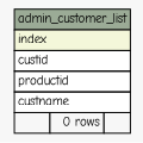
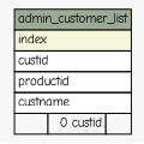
  digraph {
    bgcolor="#f7f7f7"
    fontname="Comic Neue"
    fontsize=11
    nodesep=0.18
    rankdir=RL
    ranksep=0.46
-   n1 [fontname="Comic Neue" fontsize=11 label=<     <TABLE BORDER="0" CELLBORDER="1" CELLSPACING="0" BGCOLOR="#ffffff">       <TR><TD COLSPAN="3" BGCOLOR="#9bab96" ALIGN="CENTER">admin_customer_list</TD></TR>       <TR><TD PORT="index" COLSPAN="3" BGCOLOR="#f4f7da" ALIGN="LEFT">index</TD></TR>       <TR><TD PORT="custid" COLSPAN="3" ALIGN="LEFT">custid</TD></TR>       <TR><TD PORT="productid" COLSPAN="3" ALIGN="LEFT">productid</TD></TR>       <TR><TD PORT="custname" COLSPAN="3" ALIGN="LEFT">custname</TD></TR>       <TR><TD ALIGN="LEFT" BGCOLOR="#f7f7f7">  </TD><TD ALIGN="RIGHT" BGCOLOR="#f7f7f7">0 rows</TD><TD ALIGN="RIGHT" BGCOLOR="#f7f7f7">  </TD></TR>     </TABLE>> shape=plaintext]
+   n1 [fontname="Comic Neue" fontsize=11 label=<     <TABLE BORDER="0" CELLBORDER="1" CELLSPACING="0" BGCOLOR="#ffffff">       <TR><TD COLSPAN="3" BGCOLOR="#9bab96" ALIGN="CENTER">admin_customer_list</TD></TR>       <TR><TD PORT="index" COLSPAN="3" BGCOLOR="#f4f7da" ALIGN="LEFT">index</TD></TR>       <TR><TD PORT="custid" COLSPAN="3" ALIGN="LEFT">custid</TD></TR>       <TR><TD PORT="productid" COLSPAN="3" ALIGN="LEFT">productid</TD></TR>       <TR><TD PORT="custname" COLSPAN="3" ALIGN="LEFT">custname</TD></TR>       <TR><TD ALIGN="LEFT" BGCOLOR="#f7f7f7">  </TD><TD ALIGN="RIGHT" BGCOLOR="#f7f7f7">0 custid</TD><TD ALIGN="RIGHT" BGCOLOR="#f7f7f7">  </TD></TR>     </TABLE>> shape=plaintext]
  }
